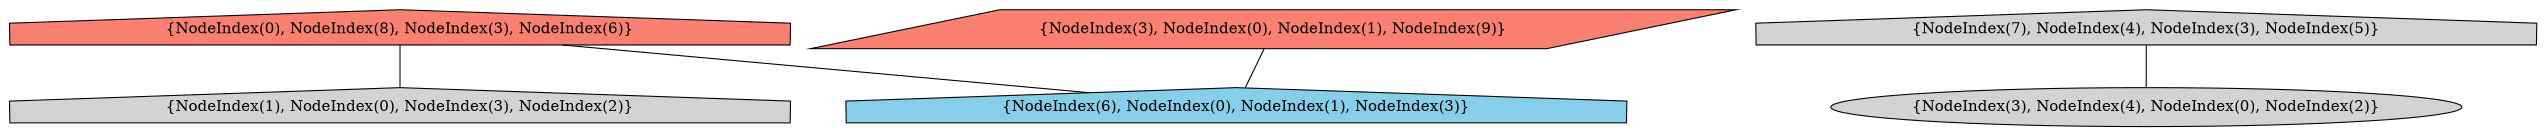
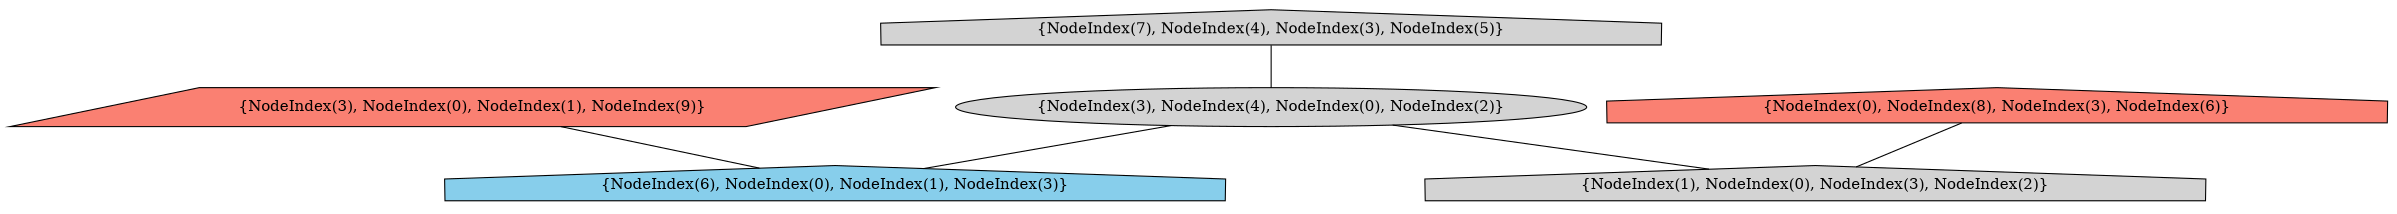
  graph {
    node [fillcolor=lightgrey shape=house style=filled]
    n1 [label="{NodeIndex(1), NodeIndex(0), NodeIndex(3), NodeIndex(2)}"]
    n2 [fillcolor=skyblue label="{NodeIndex(6), NodeIndex(0), NodeIndex(1), NodeIndex(3)}"]
    n3 [fillcolor=salmon label="{NodeIndex(3), NodeIndex(0), NodeIndex(1), NodeIndex(9)}" shape=parallelogram]
    n4 [label="{NodeIndex(3), NodeIndex(4), NodeIndex(0), NodeIndex(2)}" shape=ellipse]
    n5 [fillcolor=salmon label="{NodeIndex(0), NodeIndex(8), NodeIndex(3), NodeIndex(6)}"]
    n6 [label="{NodeIndex(7), NodeIndex(4), NodeIndex(3), NodeIndex(5)}"]
    n3 -- n2
+   n4 -- n1
    n5 -- n1
-   n5 -- n2
+   n4 -- n2
    n6 -- n4
  }
